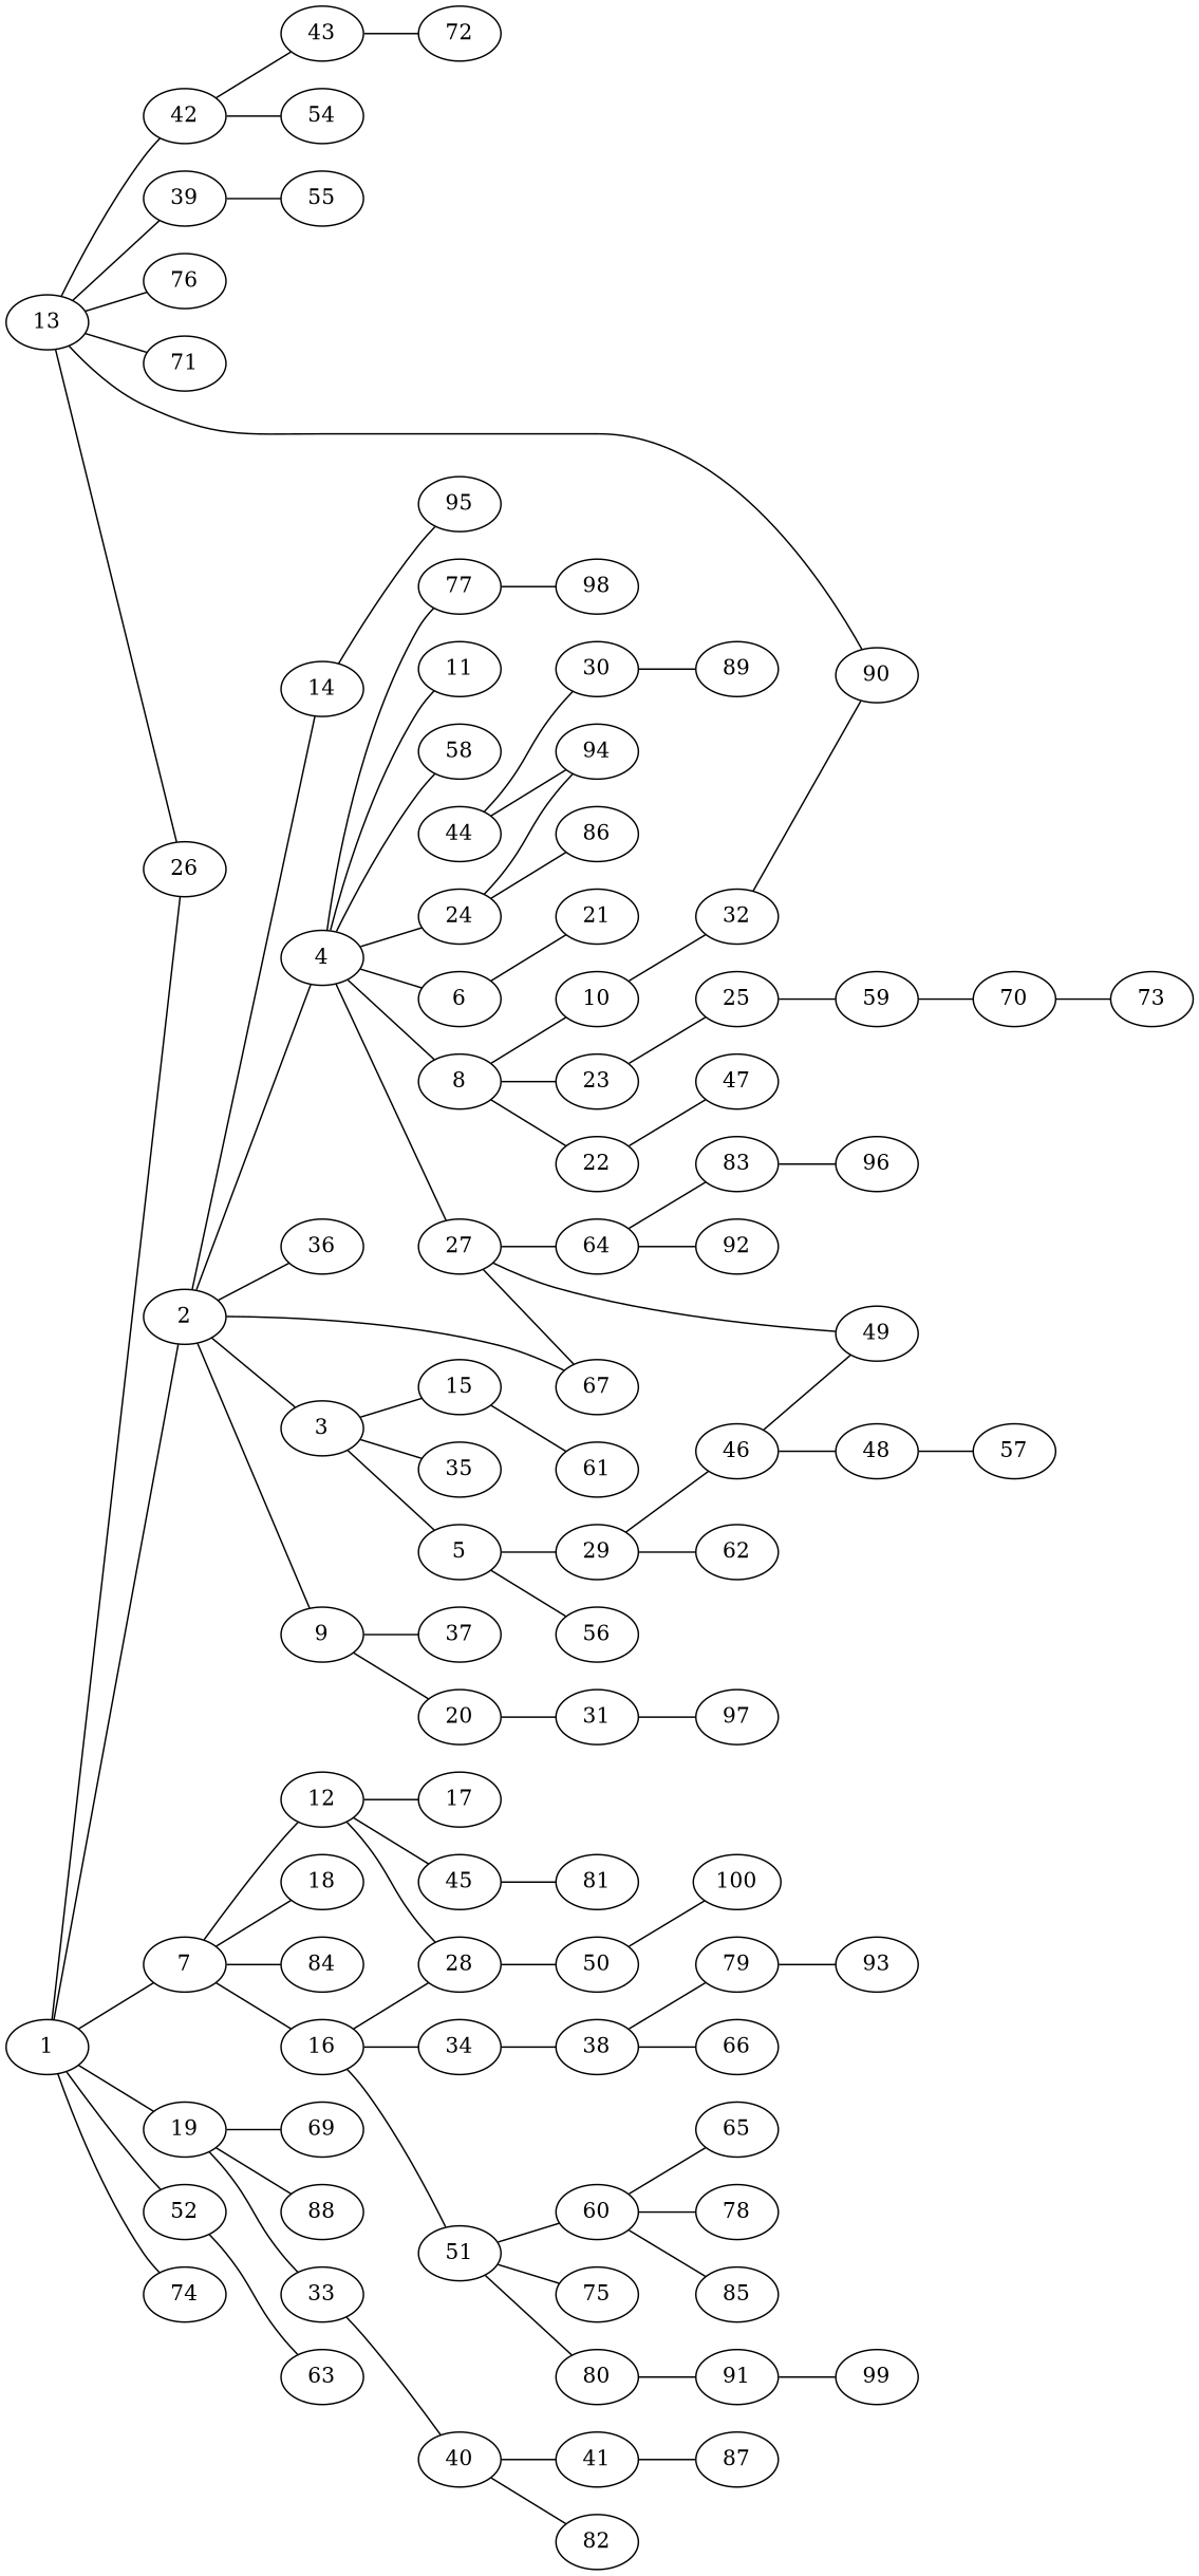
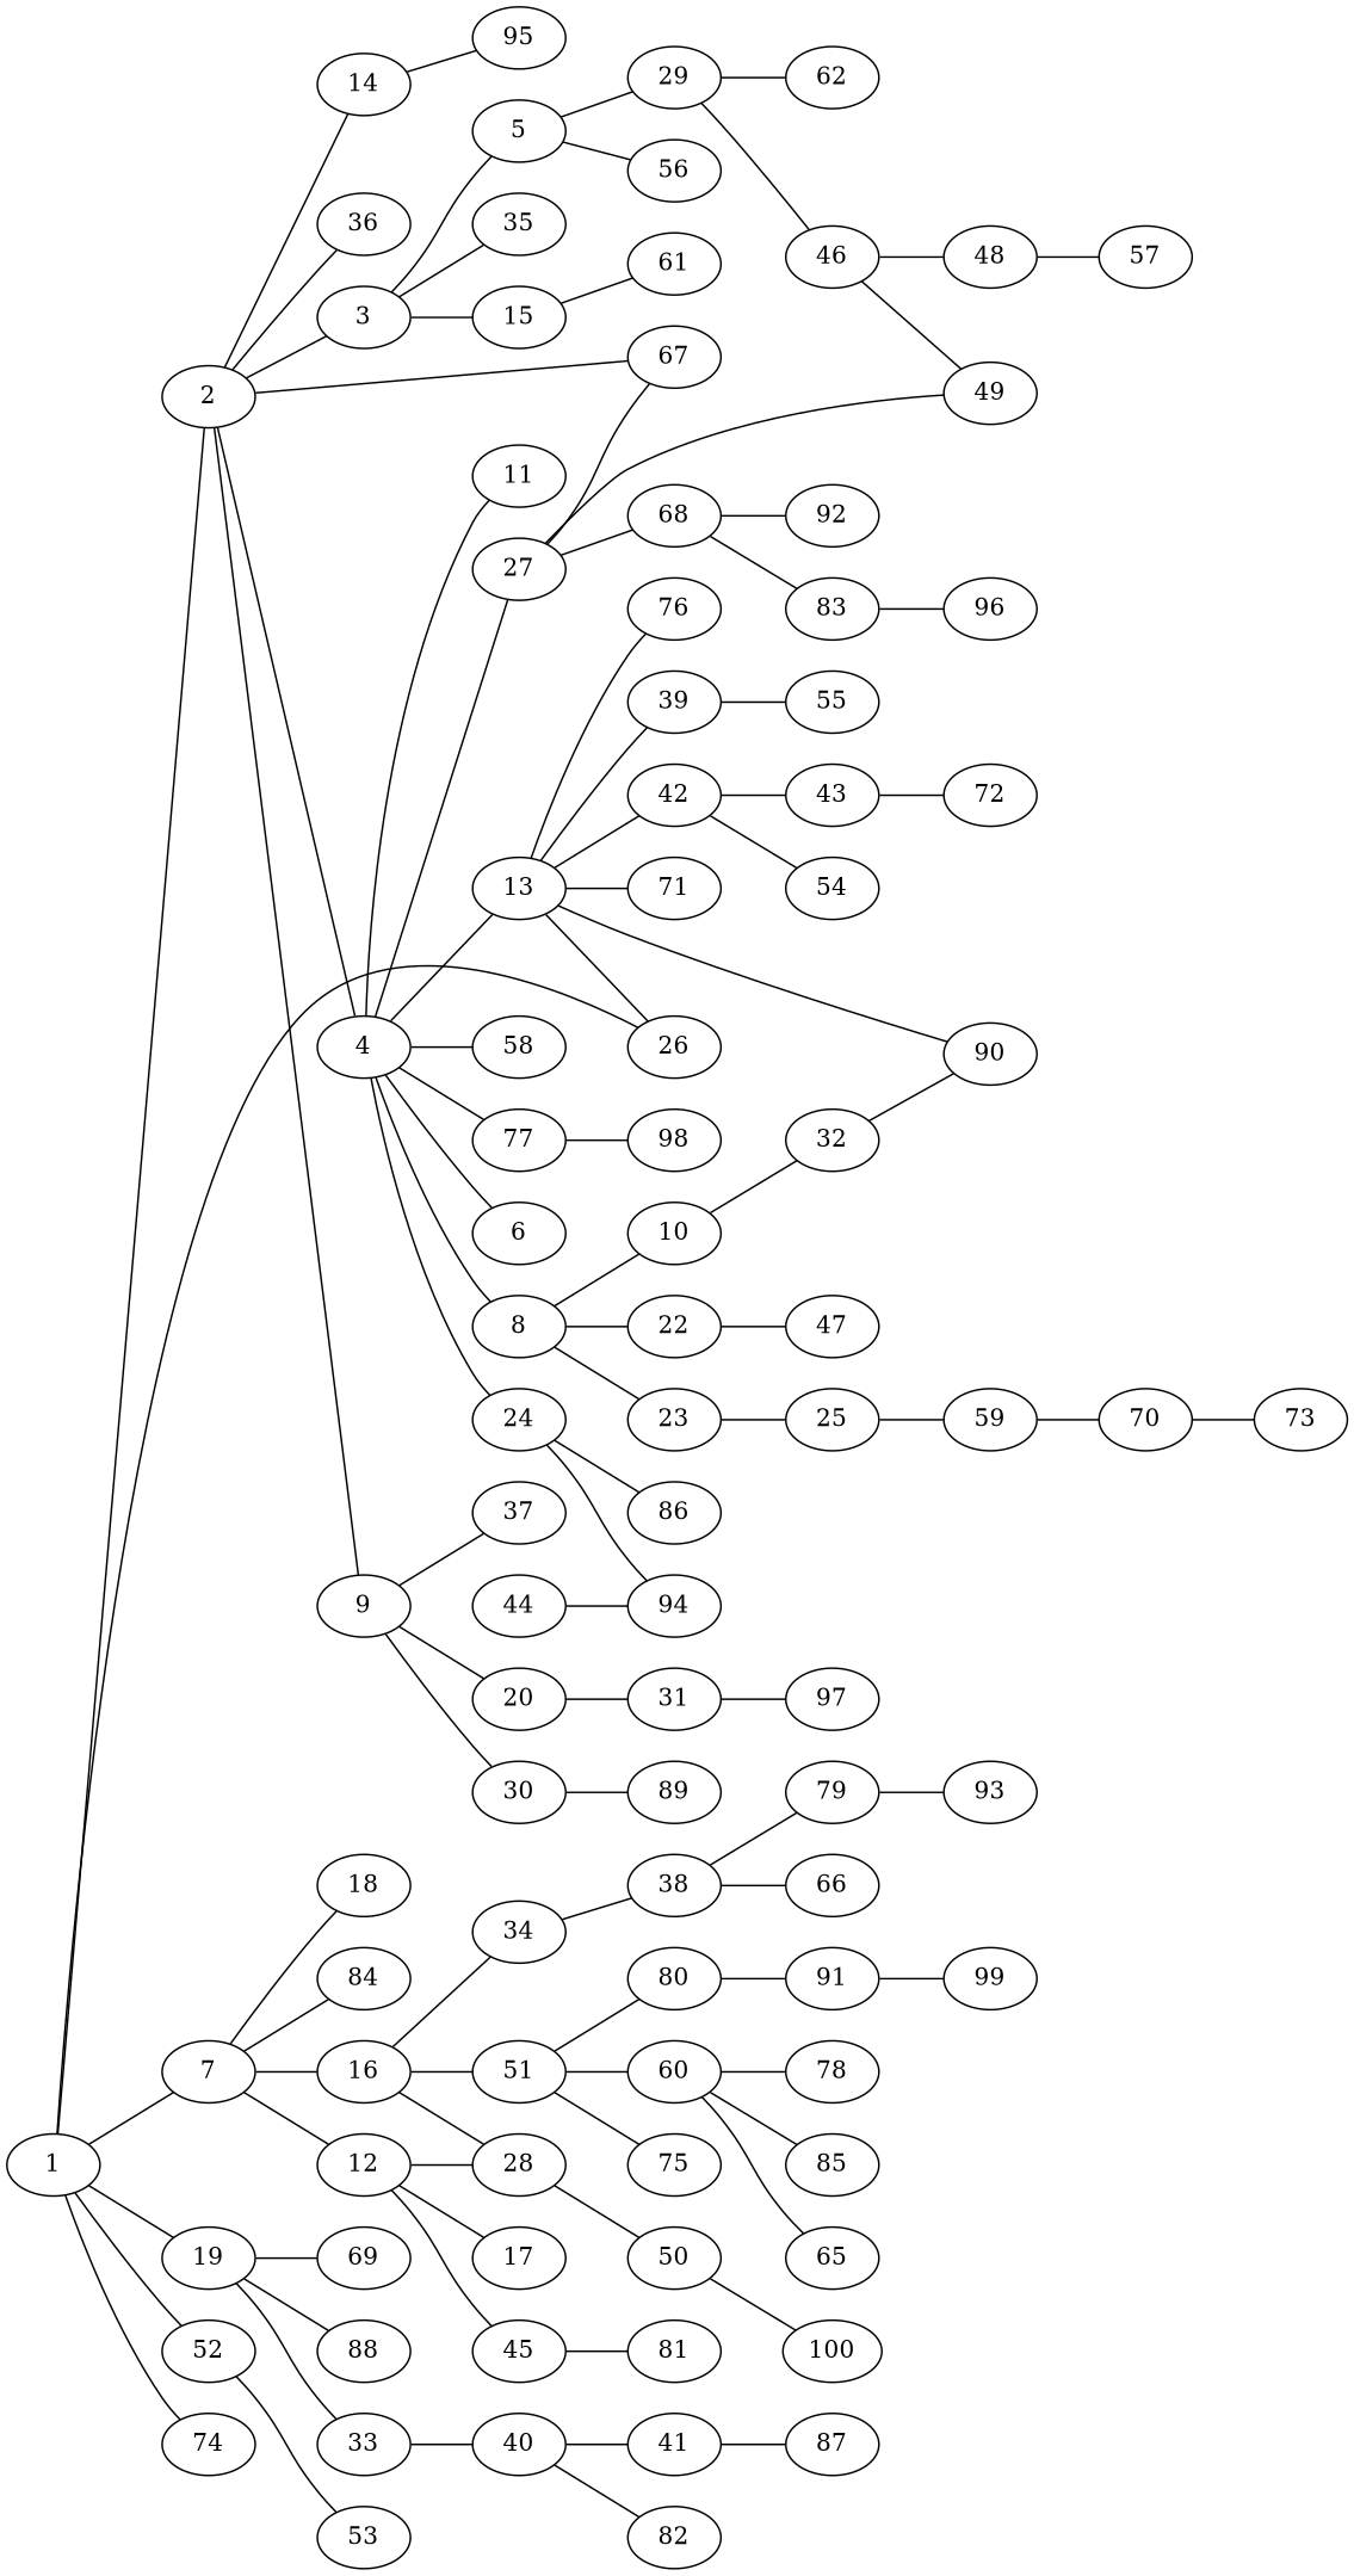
  graph {
    rankdir=LR
    1
    2
    7
    19
    26
    52
    74
    3
    4
    9
    14
    36
    67
    12
    16
    18
    84
    33
    69
    88
-   53 [label=63]
+   53
    5
    15
    35
    6
    8
    11
    13
    24
    27
    58
    77
    20
    30
    37
    95
    17
    28
    45
    34
    51
    40
    29
    56
    61
-   21
    10
    22
    23
    39
    42
    71
    76
    90
    86
    94
    49
-   68 [label=64]
+   68
    98
    31
    89
    46
    62
    32
    47
    25
    55
    43
    54
    44
    83
    92
    48
    50
    81
    38
    60
    75
    80
    59
    97
    100
    72
    66
    79
    65
    78
    85
    91
    41
    82
    70
    73
    96
    57
    87
    93
    99
    1 -- 2
    1 -- 7
    1 -- 19
    1 -- 26
    1 -- 52
    1 -- 74
    2 -- 3
    2 -- 4
    2 -- 9
    2 -- 14
    2 -- 36
    2 -- 67
    7 -- 12
    7 -- 16
    7 -- 18
    7 -- 84
    19 -- 33
    19 -- 69
    19 -- 88
    52 -- 53
    3 -- 5
    3 -- 15
    3 -- 35
    4 -- 6
    4 -- 8
    4 -- 11
+   4 -- 13
    4 -- 24
    4 -- 27
    4 -- 58
    4 -- 77
    9 -- 20
-   44 -- 30
+   9 -- 30
    9 -- 37
    14 -- 95
    12 -- 17
    12 -- 28
    12 -- 45
    16 -- 28
    16 -- 34
    16 -- 51
    33 -- 40
    5 -- 29
    5 -- 56
    15 -- 61
-   6 -- 21
    8 -- 10
    8 -- 22
    8 -- 23
    13 -- 26
    13 -- 39
    13 -- 42
    13 -- 71
    13 -- 76
    13 -- 90
    24 -- 86
    24 -- 94
    27 -- 67
    27 -- 49
    27 -- 68
    77 -- 98
    20 -- 31
    30 -- 89
    28 -- 50
    45 -- 81
    34 -- 38
    51 -- 60
    51 -- 75
    51 -- 80
    40 -- 41
    40 -- 82
    29 -- 46
    29 -- 62
    10 -- 32
    22 -- 47
    23 -- 25
    39 -- 55
    42 -- 43
    42 -- 54
    68 -- 83
    68 -- 92
    31 -- 97
    46 -- 49
    46 -- 48
    32 -- 90
    25 -- 59
    43 -- 72
    44 -- 94
    83 -- 96
    48 -- 57
    50 -- 100
    38 -- 66
    38 -- 79
    60 -- 65
    60 -- 78
    60 -- 85
    80 -- 91
    59 -- 70
    79 -- 93
    91 -- 99
    41 -- 87
    70 -- 73
  }
